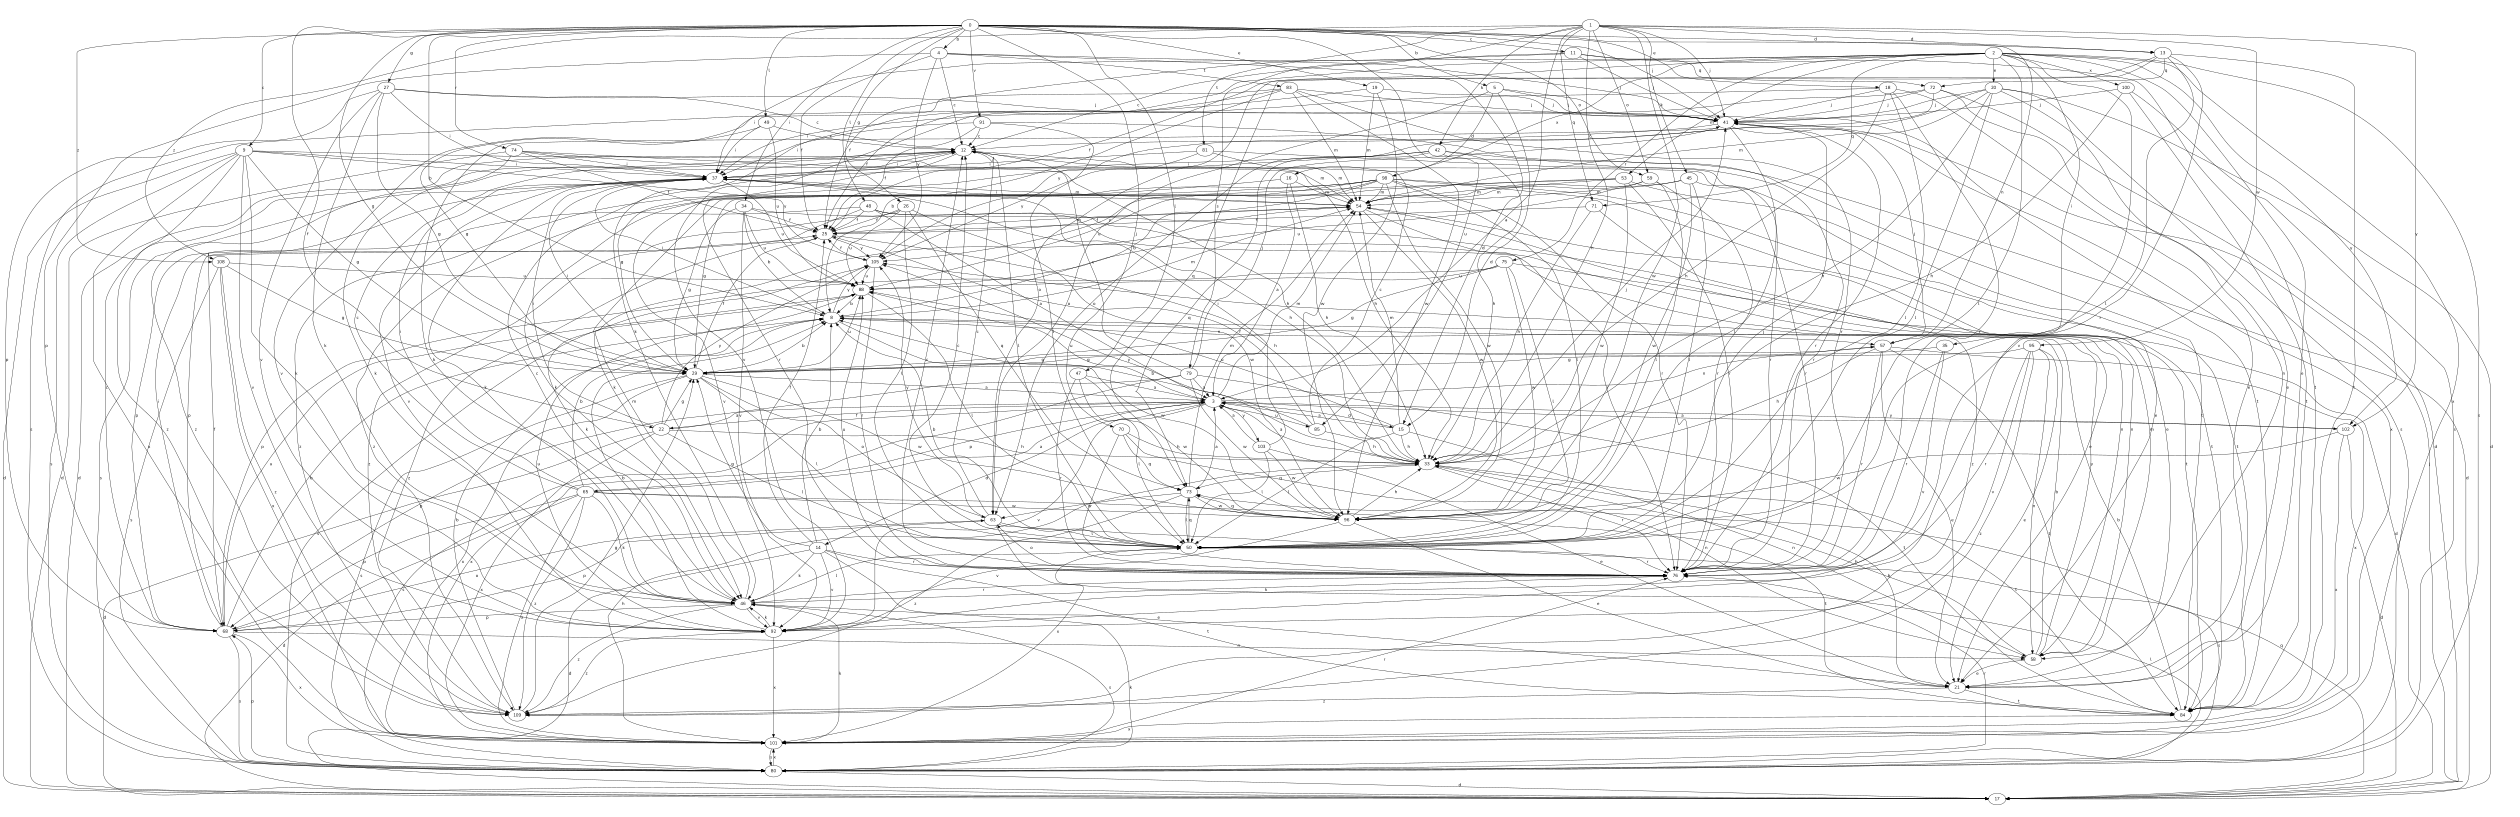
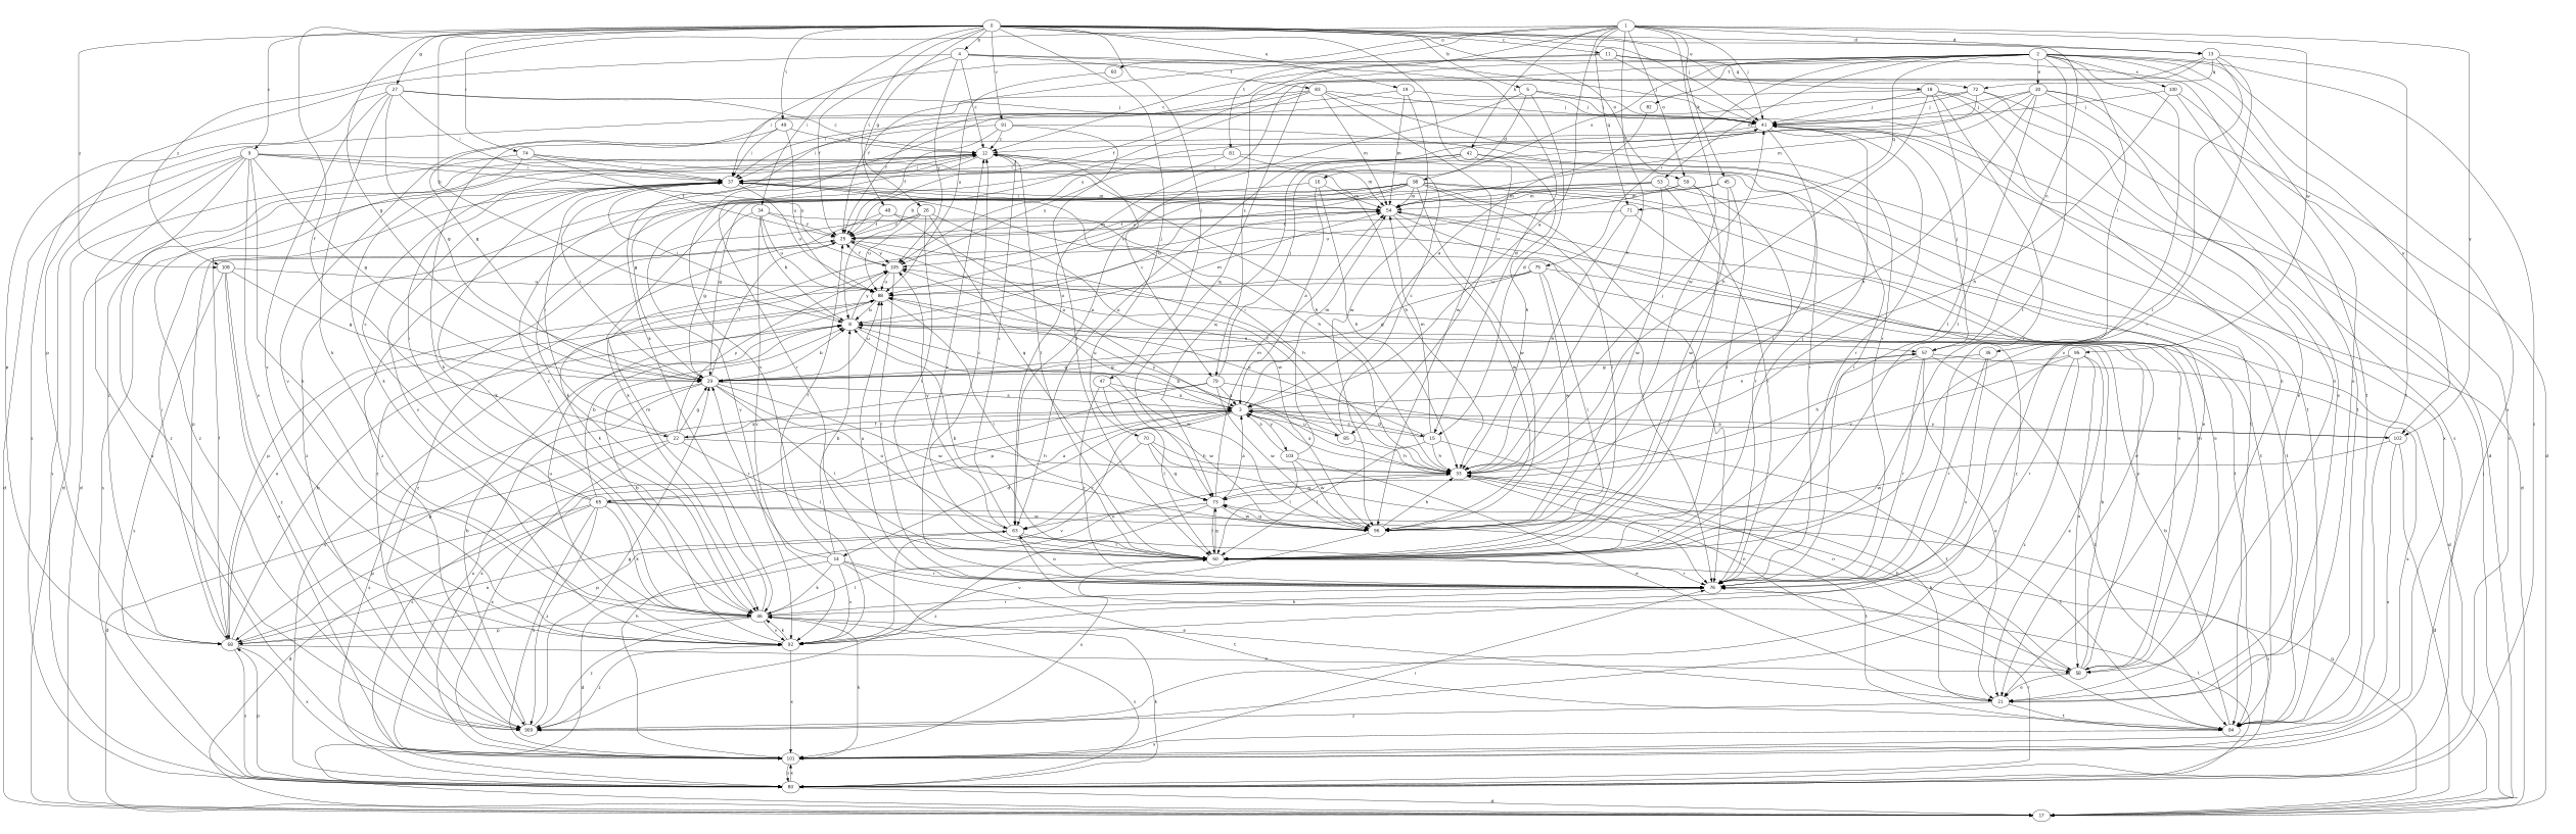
  strict digraph {
    fontname=Nunito
    node [fontname=Nunito]
    edge [fontname=Nunito]
    0
    4
    5
    8
    9
    11
    13
    18
    19
    22
    26
    27
    29
    34
    n15 [label=70]
    41
    47
    48
    49
    57
    59
    74
    85
    91
    108
    15
    12
    25
    68
    83
    105
    63
    16
    84
    96
    37
    54
    21
    46
    80
    92
    101
    17
-   109
+   109 [label=909]
    72
    50
    76
    73
    33
    58
    3
    88
    1
    42
    45
+   60
    71
    79
    81
    95
    102
    14
    65
    103
    2
    20
    35
    53
    75
+   82
    98
    100
    0 -> 4 [label=b]
    0 -> 5 [label=b]
    0 -> 8 [label=b]
    0 -> 9 [label=c]
    0 -> 11 [label=c]
    0 -> 13 [label=d]
    0 -> 18 [label=e]
    0 -> 19 [label=e]
    0 -> 22 [label=f]
    0 -> 26 [label=g]
    0 -> 27 [label=g]
    0 -> 29 [label=g]
    0 -> 34 [label=i]
    0 -> n15 [label=j]
    0 -> 41 [label=j]
    0 -> 47 [label=l]
    0 -> 48 [label=l]
    0 -> 49 [label=l]
    0 -> 57 [label=n]
    0 -> 59 [label=o]
    0 -> 74 [label=r]
    0 -> 85 [label=u]
    0 -> 91 [label=v]
    0 -> 108 [label=z]
    4 -> 41 [label=j]
    4 -> 15 [label=d]
    4 -> 12 [label=c]
    4 -> 25 [label=f]
    4 -> 68 [label=p]
    4 -> 83 [label=t]
    4 -> 105 [label=y]
    5 -> 41 [label=j]
    5 -> 15 [label=d]
    5 -> 63 [label=o]
    5 -> 16 [label=d]
    5 -> 84 [label=t]
    8 -> 57 [label=n]
    8 -> 105 [label=y]
    8 -> 96 [label=w]
    8 -> 37 [label=i]
    8 -> 54 [label=m]
    9 -> 29 [label=g]
    9 -> 105 [label=y]
    9 -> 37 [label=i]
    9 -> 21 [label=e]
    9 -> 46 [label=k]
    9 -> 80 [label=s]
    9 -> 92 [label=v]
    9 -> 101 [label=x]
    9 -> 17 [label=d]
    9 -> 109 [label=z]
    11 -> 41 [label=j]
    11 -> 12 [label=c]
    11 -> 25 [label=f]
    11 -> 84 [label=t]
    11 -> 72 [label=q]
    13 -> 25 [label=f]
    13 -> 84 [label=t]
    13 -> 72 [label=q]
    13 -> 50 [label=l]
    13 -> 76 [label=r]
    13 -> 73 [label=q]
    18 -> 41 [label=j]
    18 -> 21 [label=e]
    18 -> 92 [label=v]
    18 -> 50 [label=l]
    18 -> 76 [label=r]
    18 -> 33 [label=h]
-   48 -> 58 [label=n]
+   18 -> 58 [label=n]
    19 -> 29 [label=g]
    19 -> 41 [label=j]
    19 -> 96 [label=w]
    19 -> 54 [label=m]
    22 -> 29 [label=g]
    22 -> 105 [label=y]
    22 -> 37 [label=i]
    22 -> 101 [label=x]
    22 -> 17 [label=d]
    22 -> 50 [label=l]
    22 -> 33 [label=h]
    22 -> 3 [label=a]
    26 -> 25 [label=f]
    26 -> 68 [label=p]
    26 -> 96 [label=w]
    26 -> 50 [label=l]
    26 -> 73 [label=q]
    26 -> 88 [label=u]
    27 -> 29 [label=g]
    27 -> 41 [label=j]
    27 -> 12 [label=c]
    27 -> 68 [label=p]
    27 -> 37 [label=i]
    27 -> 46 [label=k]
    27 -> 92 [label=v]
    29 -> 8 [label=b]
    29 -> 25 [label=f]
    29 -> 63 [label=o]
    29 -> 96 [label=w]
    29 -> 37 [label=i]
    29 -> 80 [label=s]
    29 -> 101 [label=x]
    29 -> 50 [label=l]
    29 -> 3 [label=a]
    29 -> 88 [label=u]
    34 -> 8 [label=b]
    34 -> 29 [label=g]
    34 -> 25 [label=f]
    34 -> 84 [label=t]
    34 -> 92 [label=v]
    34 -> 88 [label=u]
-   n15 -> 76 [label=r]
+   n15 -> 63 [label=r]
    n15 -> 73 [label=q]
    n15 -> 33 [label=h]
    n15 -> 58 [label=n]
    41 -> 12 [label=c]
    41 -> 46 [label=k]
    41 -> 101 [label=x]
    41 -> 50 [label=l]
    41 -> 76 [label=r]
    47 -> 96 [label=w]
    47 -> 50 [label=l]
    47 -> 76 [label=r]
    47 -> 3 [label=a]
    48 -> 25 [label=f]
-   48 -> 68 [label=p]
    48 -> 21 [label=e]
    48 -> 109 [label=z]
    48 -> 3 [label=a]
    49 -> 12 [label=c]
    49 -> 37 [label=i]
    49 -> 92 [label=v]
    49 -> 88 [label=u]
    57 -> 29 [label=g]
    57 -> 41 [label=j]
    57 -> 84 [label=t]
    57 -> 21 [label=e]
    57 -> 101 [label=x]
    57 -> 76 [label=r]
    57 -> 33 [label=h]
    59 -> 54 [label=m]
    59 -> 50 [label=l]
    59 -> 76 [label=r]
    59 -> 88 [label=u]
    74 -> 25 [label=f]
    74 -> 37 [label=i]
-   74 -> 54 [label=m]
    74 -> 46 [label=k]
    74 -> 17 [label=d]
    74 -> 33 [label=h]
    85 -> 8 [label=b]
    85 -> 12 [label=c]
    85 -> 25 [label=f]
    85 -> 33 [label=h]
    91 -> 12 [label=c]
    91 -> 25 [label=f]
    91 -> 84 [label=t]
    91 -> 37 [label=i]
    91 -> 50 [label=l]
    108 -> 29 [label=g]
    108 -> 80 [label=s]
    108 -> 101 [label=x]
    108 -> 109 [label=z]
    108 -> 88 [label=u]
    15 -> 54 [label=m]
    15 -> 50 [label=l]
    15 -> 33 [label=h]
    15 -> 58 [label=n]
    15 -> 3 [label=a]
    15 -> 88 [label=u]
    12 -> 37 [label=i]
    12 -> 17 [label=d]
    12 -> 109 [label=z]
    12 -> 50 [label=l]
    12 -> 76 [label=r]
    12 -> 33 [label=h]
    25 -> 105 [label=y]
    25 -> 54 [label=m]
    25 -> 109 [label=z]
    25 -> 33 [label=h]
    68 -> 8 [label=b]
    68 -> 12 [label=c]
    68 -> 25 [label=f]
    68 -> 63 [label=o]
    68 -> 37 [label=i]
    68 -> 80 [label=s]
    68 -> 101 [label=x]
    68 -> 58 [label=n]
    68 -> 88 [label=u]
    83 -> 8 [label=b]
    83 -> 41 [label=j]
    83 -> 25 [label=f]
    83 -> 96 [label=w]
    83 -> 54 [label=m]
    83 -> 80 [label=s]
    83 -> 76 [label=r]
    105 -> 25 [label=f]
    105 -> 46 [label=k]
    105 -> 76 [label=r]
    105 -> 88 [label=u]
    63 -> 12 [label=c]
    63 -> 68 [label=p]
    63 -> 105 [label=y]
    63 -> 80 [label=s]
    63 -> 101 [label=x]
    63 -> 50 [label=l]
    16 -> 54 [label=m]
    16 -> 92 [label=v]
    16 -> 33 [label=h]
    16 -> 3 [label=a]
    84 -> 8 [label=b]
    84 -> 101 [label=x]
-   96 -> 21 [label=e]
    96 -> 92 [label=v]
    96 -> 73 [label=q]
    96 -> 33 [label=h]
    37 -> 54 [label=m]
    37 -> 46 [label=k]
    37 -> 80 [label=s]
    37 -> 92 [label=v]
    37 -> 33 [label=h]
    37 -> 88 [label=u]
    54 -> 25 [label=f]
    54 -> 96 [label=w]
    54 -> 37 [label=i]
    54 -> 76 [label=r]
    54 -> 58 [label=n]
    21 -> 84 [label=t]
    21 -> 109 [label=z]
    21 -> 33 [label=h]
    46 -> 12 [label=c]
    46 -> 68 [label=p]
    46 -> 54 [label=m]
    46 -> 80 [label=s]
    46 -> 92 [label=v]
    46 -> 109 [label=z]
    46 -> 50 [label=l]
    46 -> 76 [label=r]
    80 -> 68 [label=p]
    80 -> 46 [label=k]
    80 -> 101 [label=x]
    80 -> 17 [label=d]
    80 -> 50 [label=l]
    80 -> 76 [label=r]
    92 -> 8 [label=b]
    92 -> 46 [label=k]
    92 -> 101 [label=x]
    92 -> 109 [label=z]
    92 -> 88 [label=u]
    101 -> 46 [label=k]
    101 -> 80 [label=s]
    101 -> 76 [label=r]
    101 -> 33 [label=h]
    17 -> 41 [label=j]
    17 -> 73 [label=q]
    109 -> 8 [label=b]
    109 -> 29 [label=g]
    72 -> 41 [label=j]
    72 -> 63 [label=o]
    72 -> 37 [label=i]
    72 -> 21 [label=e]
    72 -> 17 [label=d]
    50 -> 8 [label=b]
    50 -> 41 [label=j]
    50 -> 12 [label=c]
    50 -> 76 [label=r]
    50 -> 73 [label=q]
    76 -> 12 [label=c]
    76 -> 63 [label=o]
    76 -> 46 [label=k]
    76 -> 88 [label=u]
    73 -> 63 [label=o]
    73 -> 96 [label=w]
    73 -> 54 [label=m]
    73 -> 109 [label=z]
    73 -> 50 [label=l]
    73 -> 3 [label=a]
    33 -> 41 [label=j]
    33 -> 105 [label=y]
    33 -> 84 [label=t]
    33 -> 76 [label=r]
    33 -> 73 [label=q]
    33 -> 3 [label=a]
    58 -> 8 [label=b]
    58 -> 105 [label=y]
    58 -> 54 [label=m]
    58 -> 21 [label=e]
    58 -> 33 [label=h]
    3 -> 22 [label=f]
    3 -> 57 [label=n]
    3 -> 85 [label=u]
    3 -> 15 [label=d]
    3 -> 54 [label=m]
    3 -> 80 [label=s]
    3 -> 92 [label=v]
    3 -> 88 [label=u]
    3 -> 102 [label=y]
    3 -> 14 [label=d]
    3 -> 65 [label=p]
    3 -> 103 [label=y]
    88 -> 8 [label=b]
    88 -> 80 [label=s]
    88 -> 50 [label=l]
    1 -> 13 [label=d]
    1 -> 41 [label=j]
    1 -> 59 [label=o]
    1 -> 108 [label=z]
    1 -> 96 [label=w]
    1 -> 33 [label=h]
    1 -> 3 [label=a]
    1 -> 42 [label=k]
    1 -> 45 [label=k]
+   1 -> 60 [label=o]
    1 -> 71 [label=q]
    1 -> 79 [label=s]
    1 -> 81 [label=t]
    1 -> 95 [label=w]
    1 -> 102 [label=y]
    42 -> 29 [label=g]
    42 -> 37 [label=i]
    42 -> 17 [label=d]
    42 -> 76 [label=r]
    42 -> 73 [label=q]
    42 -> 33 [label=h]
    45 -> 29 [label=g]
    45 -> 96 [label=w]
    45 -> 54 [label=m]
    45 -> 50 [label=l]
-   45 -> 76 [label=r]
+   60 -> 88 [label=u]
    71 -> 25 [label=f]
    71 -> 109 [label=z]
    71 -> 33 [label=h]
    79 -> 41 [label=j]
-   79 -> 12 [label=c]
+   12 -> 79 [label=c]
    79 -> 68 [label=p]
    79 -> 84 [label=t]
    79 -> 96 [label=w]
    79 -> 101 [label=x]
    79 -> 3 [label=a]
    81 -> 105 [label=y]
    81 -> 37 [label=i]
    81 -> 54 [label=m]
    81 -> 76 [label=r]
    95 -> 29 [label=g]
    95 -> 21 [label=e]
-   95 -> 92 [label=v]
+   95 -> 73 [label=v]
    95 -> 109 [label=z]
    95 -> 76 [label=r]
    95 -> 58 [label=n]
    102 -> 96 [label=w]
    102 -> 101 [label=x]
    102 -> 17 [label=d]
    102 -> 3 [label=a]
    14 -> 8 [label=b]
-   14 -> 29 [label=g]
+   14 -> 29 [label=r]
    14 -> 25 [label=f]
    14 -> 84 [label=t]
    14 -> 21 [label=e]
    14 -> 46 [label=k]
    14 -> 92 [label=v]
    14 -> 17 [label=d]
    14 -> 76 [label=r]
    65 -> 8 [label=b]
    65 -> 12 [label=c]
    65 -> 68 [label=p]
    65 -> 84 [label=t]
    65 -> 96 [label=w]
    65 -> 37 [label=i]
    65 -> 46 [label=k]
    65 -> 101 [label=x]
    65 -> 17 [label=d]
    65 -> 109 [label=z]
    65 -> 3 [label=a]
    103 -> 96 [label=w]
    103 -> 37 [label=i]
    103 -> 21 [label=e]
    103 -> 50 [label=l]
    103 -> 3 [label=a]
    2 -> 63 [label=o]
    2 -> 37 [label=i]
    2 -> 21 [label=e]
    2 -> 46 [label=k]
    2 -> 80 [label=s]
    2 -> 92 [label=v]
    2 -> 101 [label=x]
    2 -> 50 [label=l]
    2 -> 71 [label=q]
    2 -> 102 [label=y]
    2 -> 20 [label=e]
    2 -> 35 [label=i]
    2 -> 53 [label=m]
    2 -> 75 [label=r]
+   2 -> 82 [label=t]
    2 -> 98 [label=x]
    2 -> 100 [label=x]
    20 -> 41 [label=j]
    20 -> 105 [label=y]
    20 -> 54 [label=m]
    20 -> 80 [label=s]
    20 -> 17 [label=d]
    20 -> 50 [label=l]
    20 -> 33 [label=h]
    20 -> 58 [label=n]
    35 -> 29 [label=g]
    35 -> 92 [label=v]
    35 -> 76 [label=r]
    53 -> 84 [label=t]
    53 -> 96 [label=w]
    53 -> 54 [label=m]
    53 -> 46 [label=k]
    53 -> 109 [label=z]
    53 -> 76 [label=r]
    75 -> 29 [label=g]
    75 -> 68 [label=p]
    75 -> 96 [label=w]
    75 -> 17 [label=d]
    75 -> 50 [label=l]
    75 -> 88 [label=u]
+   82 -> 3 [label=a]
    98 -> 8 [label=b]
    98 -> 105 [label=y]
    98 -> 84 [label=t]
    98 -> 96 [label=w]
    98 -> 54 [label=m]
    98 -> 21 [label=e]
    98 -> 46 [label=k]
    98 -> 109 [label=z]
    98 -> 50 [label=l]
    98 -> 76 [label=r]
    98 -> 88 [label=u]
    100 -> 41 [label=j]
    100 -> 84 [label=t]
    100 -> 80 [label=s]
    100 -> 33 [label=h]
  }
